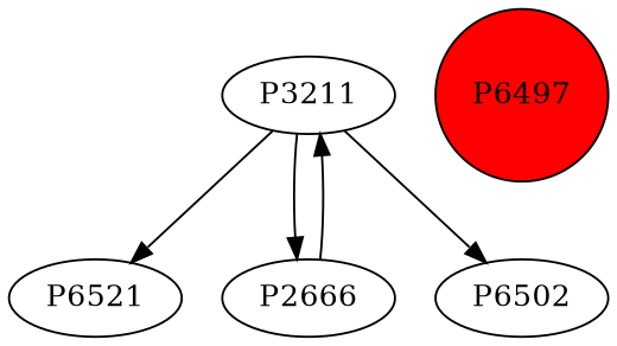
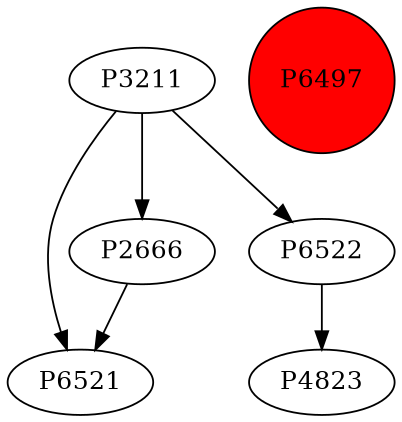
  digraph {
    P3211
    P6521
    n3 [label=P2666]
-   P6522 [label=P6502]
+   P6522
+   P4823
    P6497 [fillcolor=red shape=circle style=filled]
    P3211 -> P6521
    P3211 -> n3
    P3211 -> P6522
-   n3 -> P3211
+   n3 -> P6521
+   P6522 -> P4823
  }
